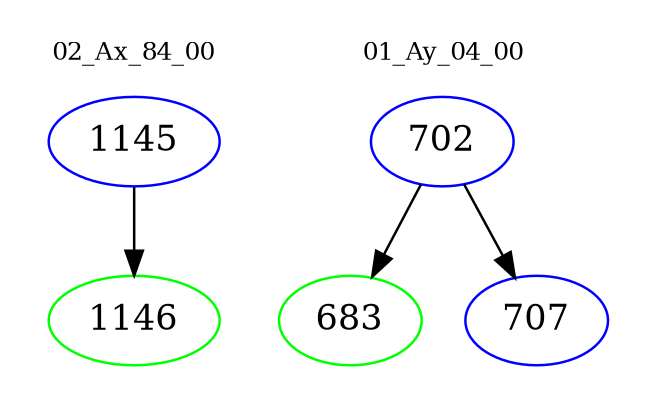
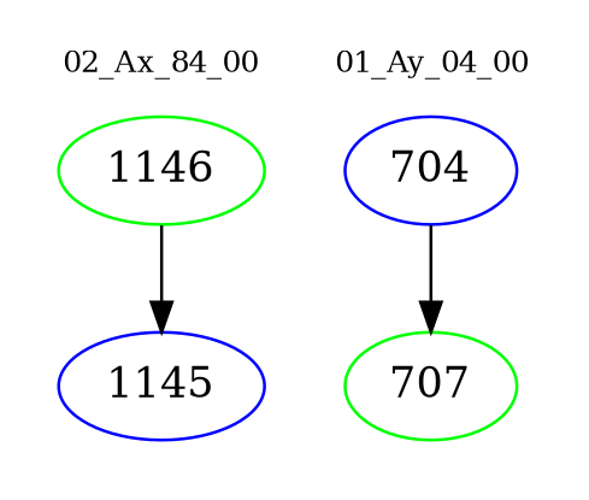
  digraph {
    node [color=blue]
    edge [color=black]
    n1 [label=1145]
    n2 [color=green label=1146]
-   n3 [label=702]
-   n4 [color=green label=683]
-   n5 [label=707]
+   n3 [label=704]
+   n5 [color=green label=707]
    subgraph cluster_1 {
      color=white
      fontsize=10
      label="02_Ax_84_00"
      n1
      n2
    }
    subgraph cluster_2 {
      color=white
      fontsize=10
      label="01_Ay_04_00"
      n3
-     n4
      n5
    }
-   n1 -> n2
-   n3 -> n4
+   n2 -> n1
    n3 -> n5
  }
